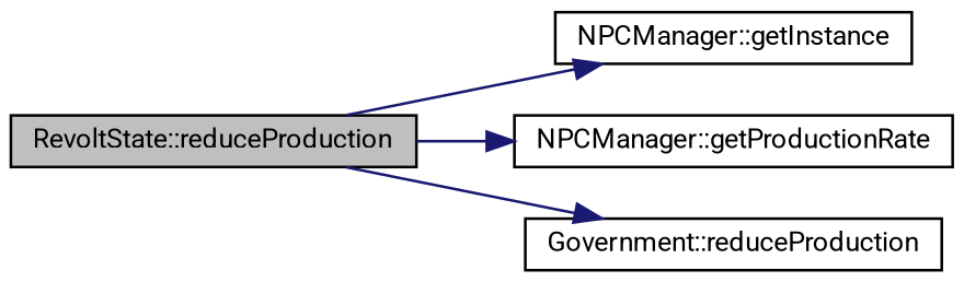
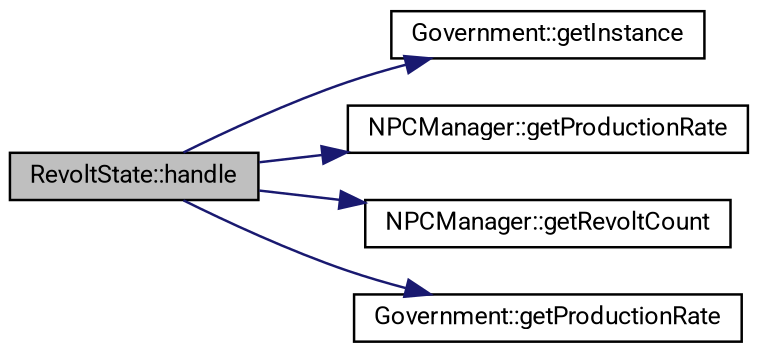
  digraph {
    fontname=Roboto
    rankdir=LR
    node [color=black fillcolor=white fontname=Roboto fontsize=10 shape=record style=filled]
    edge [color=midnightblue fontname=Roboto fontsize=10 labelfontname=Helvetica labelfontsize=10 style=solid]
-   n1 [fillcolor=grey75 fontcolor=black height=0.2 label="RevoltState::reduceProduction" width=0.4]
-   n2 [height=0.2 label="NPCManager::getInstance" width=0.4]
+   n1 [fillcolor=grey75 fontcolor=black height=0.2 label="RevoltState::handle" width=0.4]
+   n2 [height=0.2 label="Government::getInstance" width=0.4]
    n3 [height=0.2 label="NPCManager::getProductionRate" width=0.4]
-   n5 [height=0.2 label="Government::reduceProduction" width=0.4]
+   n4 [height=0.2 label="NPCManager::getRevoltCount" width=0.4]
+   n5 [height=0.2 label="Government::getProductionRate" width=0.4]
    n1 -> n2
    n1 -> n3
+   n1 -> n4
    n1 -> n5
  }
